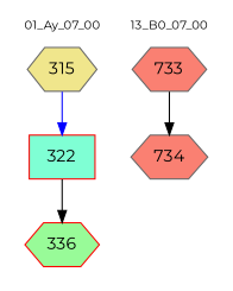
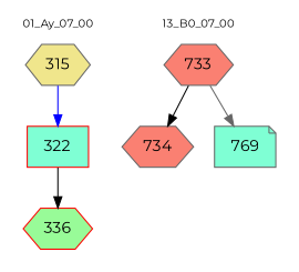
  digraph {
    fontname=Montserrat
    node [color=gray40 fillcolor=aquamarine fontname=Montserrat shape=hexagon style=filled]
    edge [color=black fontname=Montserrat]
    n1 [color=red label=322 shape=box]
    n2 [fillcolor=khaki label=315]
    n3 [color=red fillcolor=palegreen label=336]
    n4 [fillcolor=salmon label=733]
    n5 [fillcolor=salmon label=734]
+   n6 [label=769 shape=note]
    subgraph cluster_1 {
      color=white
      fontsize=10
      label="01_Ay_07_00"
      n1
      n2
      n3
    }
    subgraph cluster_2 {
      color=white
      fontsize=10
      label="13_B0_07_00"
      n4
      n5
+     n6
    }
    n1 -> n3
    n2 -> n1 [color=blue]
    n4 -> n5
+   n4 -> n6 [color=gray40]
  }
